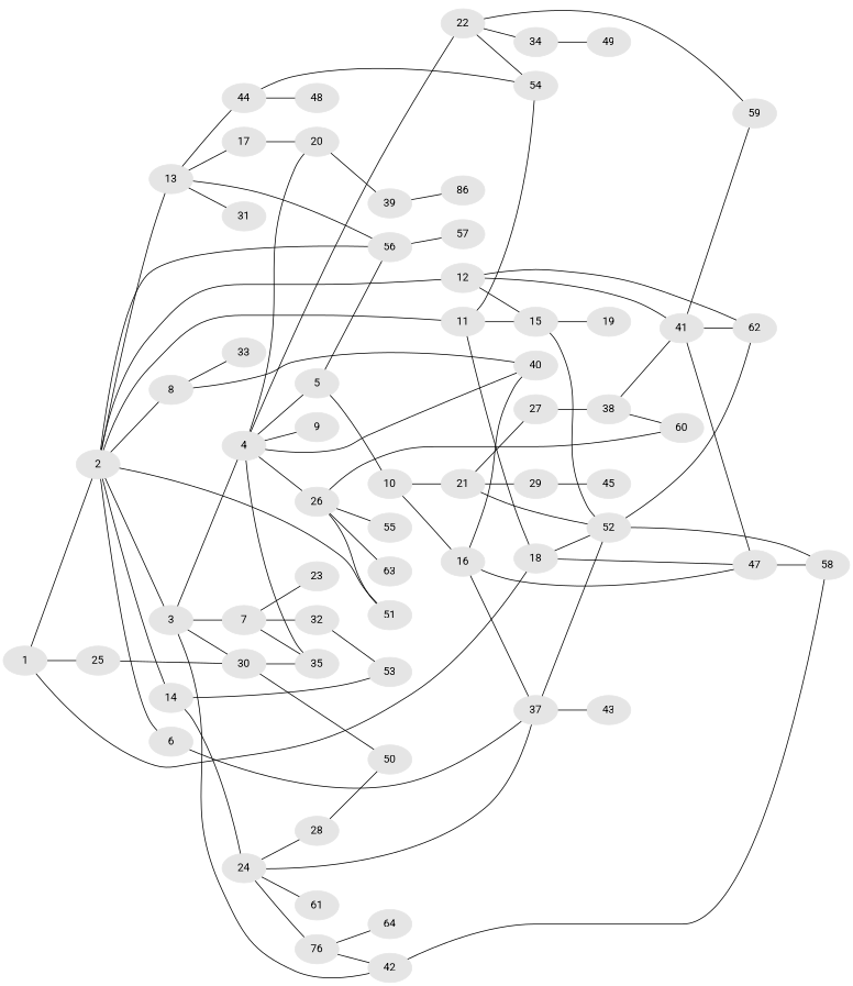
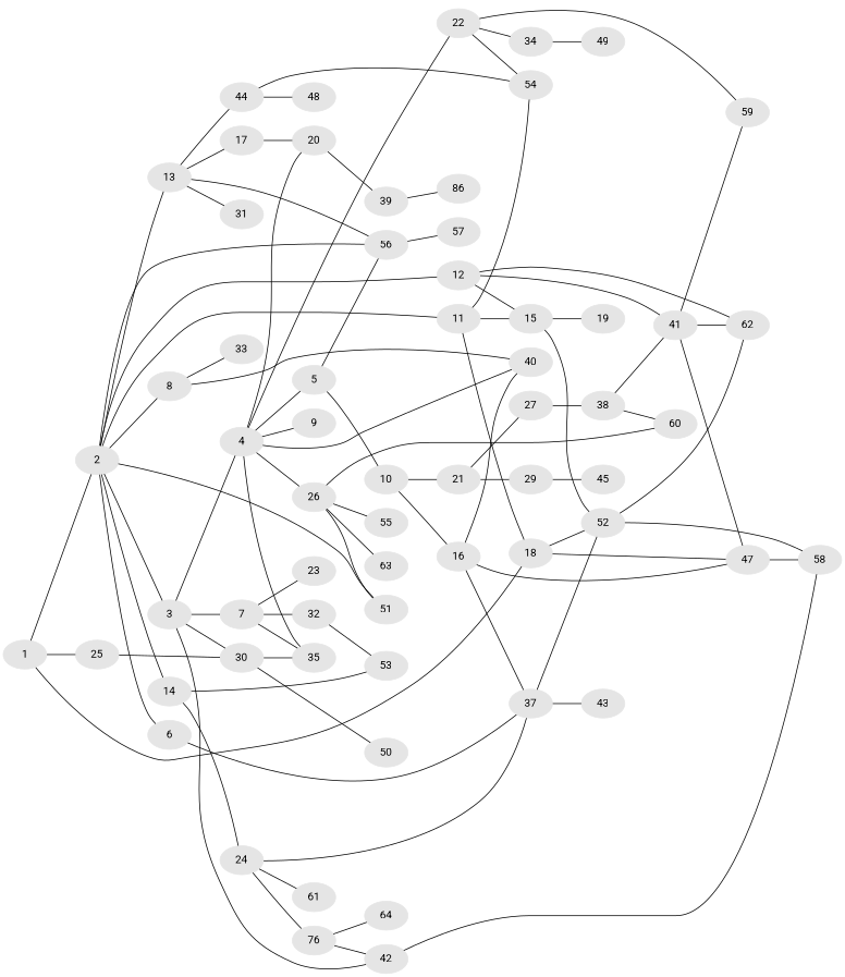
  graph {
    fontname=Roboto
    rankdir=LR
    node [color=gray90 fontname=Roboto style=filled]
    edge [fontname=Roboto]
    1
    2
    18
    25
    3
    6
    8
    11
    12
    13
    14
    51
    56
    52
    47
    30
    4
    7
    42
    37
    40
    33
    15
    54
    41
    62
    17
    31
    44
    24
    53
    57
    5
    9
    20
    22
    26
    35
    23
    32
    50
    58
    10
    39
    34
    59
    55
    60
    63
    16
    21
    43
    27
    29
    19
    48
-   28
    n58 [label=76]
    61
    n60 [label=86]
    38
    45
    49
    64
    1 -- 2
    1 -- 18
    1 -- 25
    2 -- 3
    2 -- 6
    2 -- 8
    2 -- 11
    2 -- 12
    2 -- 13
    2 -- 14
    2 -- 51
    2 -- 56
    18 -- 52
    18 -- 47
    25 -- 30
    3 -- 30
    3 -- 4
    3 -- 7
    3 -- 42
    6 -- 37
    8 -- 40
    8 -- 33
    11 -- 18
    11 -- 15
    11 -- 54
    12 -- 15
    12 -- 41
    12 -- 62
    13 -- 56
    13 -- 17
    13 -- 31
    13 -- 44
    14 -- 24
    14 -- 53
    56 -- 57
    52 -- 62
    52 -- 58
    47 -- 58
    30 -- 35
    30 -- 50
    4 -- 40
    4 -- 5
    4 -- 9
    4 -- 20
    4 -- 22
    4 -- 26
    4 -- 35
    7 -- 35
    7 -- 23
    7 -- 32
    42 -- 58
    37 -- 52
    37 -- 43
    15 -- 52
    15 -- 19
    41 -- 47
    41 -- 62
    41 -- 59
    17 -- 20
    44 -- 54
    44 -- 48
    24 -- 37
-   24 -- 28
    24 -- n58
    24 -- 61
    5 -- 56
    5 -- 10
    20 -- 39
    22 -- 54
    22 -- 34
    22 -- 59
    26 -- 51
    26 -- 55
    26 -- 60
    26 -- 63
    32 -- 53
    10 -- 16
    10 -- 21
    39 -- n60
    34 -- 49
    16 -- 47
    16 -- 37
    16 -- 40
-   21 -- 52
    21 -- 27
    21 -- 29
    27 -- 38
    29 -- 45
-   28 -- 50
    n58 -- 42
    n58 -- 64
    38 -- 41
    38 -- 60
  }
